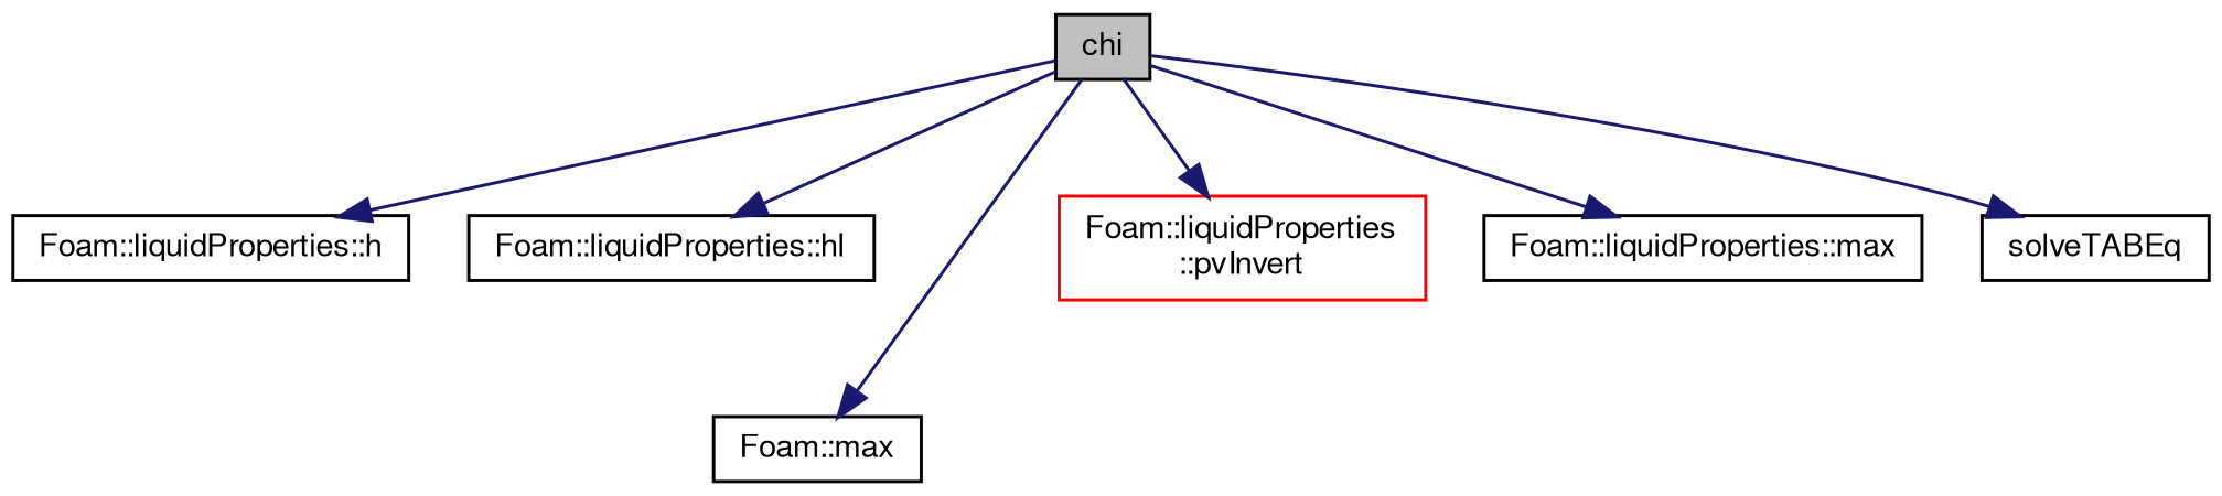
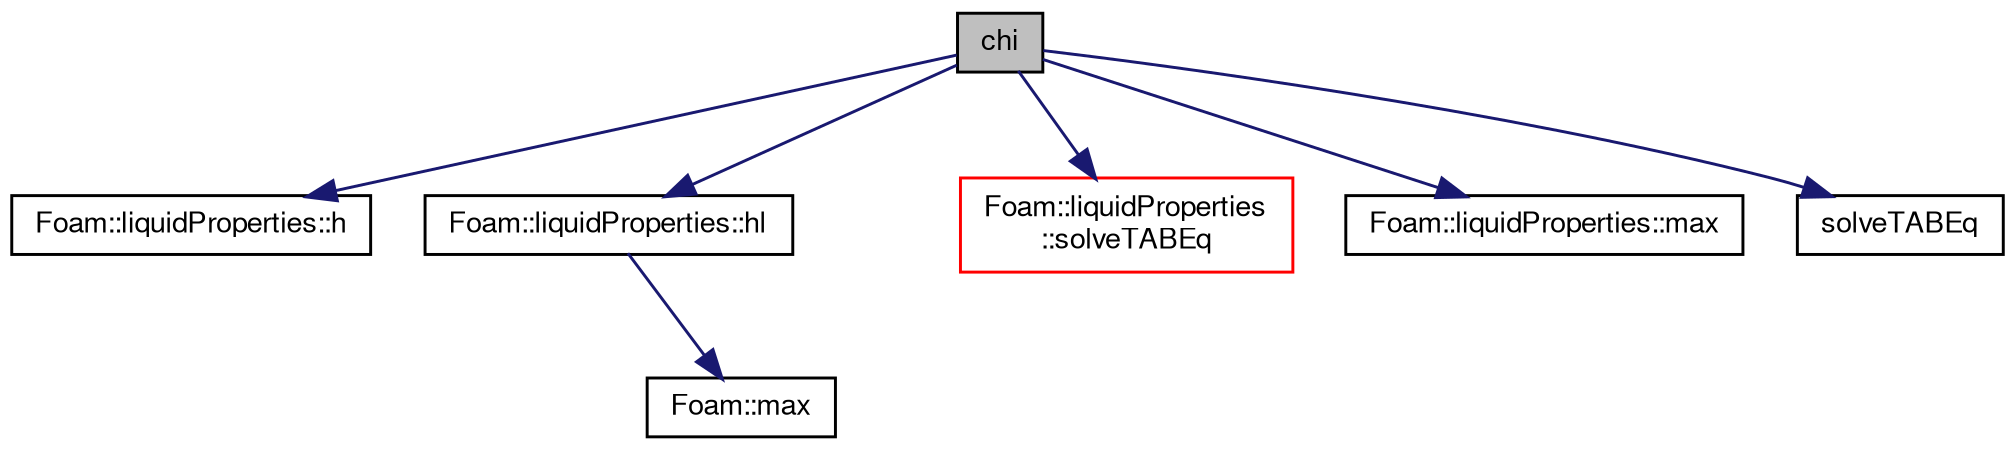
  digraph {
    rankdir=TB
    node [color=black fontname=FreeSans fontsize=10 shape=record]
    edge [color=midnightblue fontname=FreeSans fontsize=10 labelfontname=FreeSans labelfontsize=10 style=solid]
    n1 [fillcolor=grey75 fontcolor=black height=0.2 label=chi style=filled width=0.4]
    n2 [height=0.2 label="Foam::liquidProperties::h" width=0.4]
    n3 [height=0.2 label="Foam::liquidProperties::hl" width=0.4]
    n4 [height=0.2 label="Foam::max" width=0.4]
-   n5 [color=red height=0.2 label="Foam::liquidProperties\l::pvInvert" width=0.4]
+   n5 [color=red height=0.2 label="Foam::liquidProperties\l::solveTABEq" width=0.4]
    n6 [height=0.2 label="Foam::liquidProperties::max" width=0.4]
    n7 [height=0.2 label=solveTABEq width=0.4]
    n1 -> n2
    n1 -> n3
-   n1 -> n4
+   n3 -> n4
    n1 -> n5
    n1 -> n6
    n1 -> n7
  }
